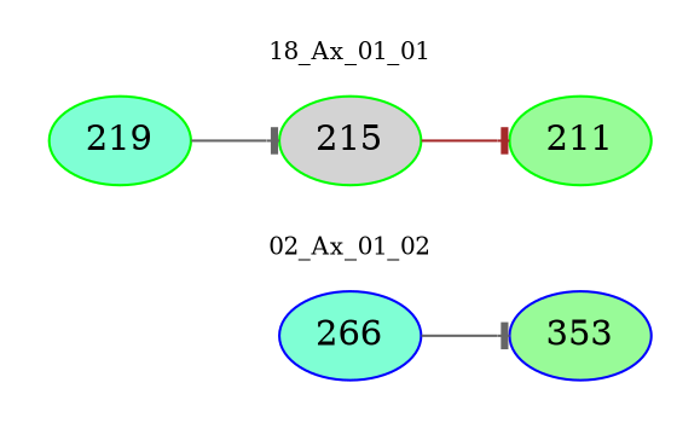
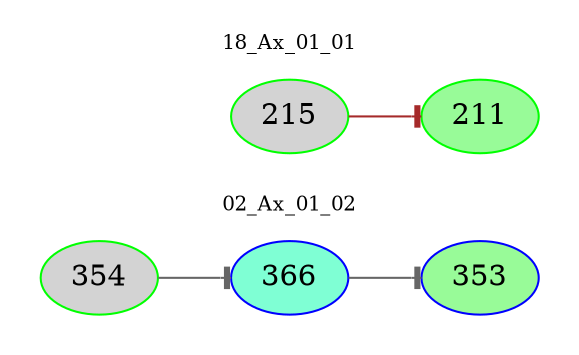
  digraph {
    rankdir=LR
    node [color=green fillcolor=lightgrey style=filled]
    edge [arrowhead=tee color=gray40]
-   n2 [color=blue fillcolor=aquamarine label=266]
+   n1 [label=354]
+   n2 [color=blue fillcolor=aquamarine label=366]
    n3 [color=blue fillcolor=palegreen label=353]
-   n4 [fillcolor=aquamarine label=219]
    n5 [label=215]
    n6 [fillcolor=palegreen label=211]
    subgraph cluster_1 {
      color=white
      fontsize=10
      label="02_Ax_01_02"
+     n1
      n2
      n3
    }
    subgraph cluster_2 {
      color=white
      fontsize=10
      label="18_Ax_01_01"
-     n4
      n5
      n6
    }
+   n1 -> n2
    n2 -> n3
-   n4 -> n5
    n5 -> n6 [color=brown]
  }
